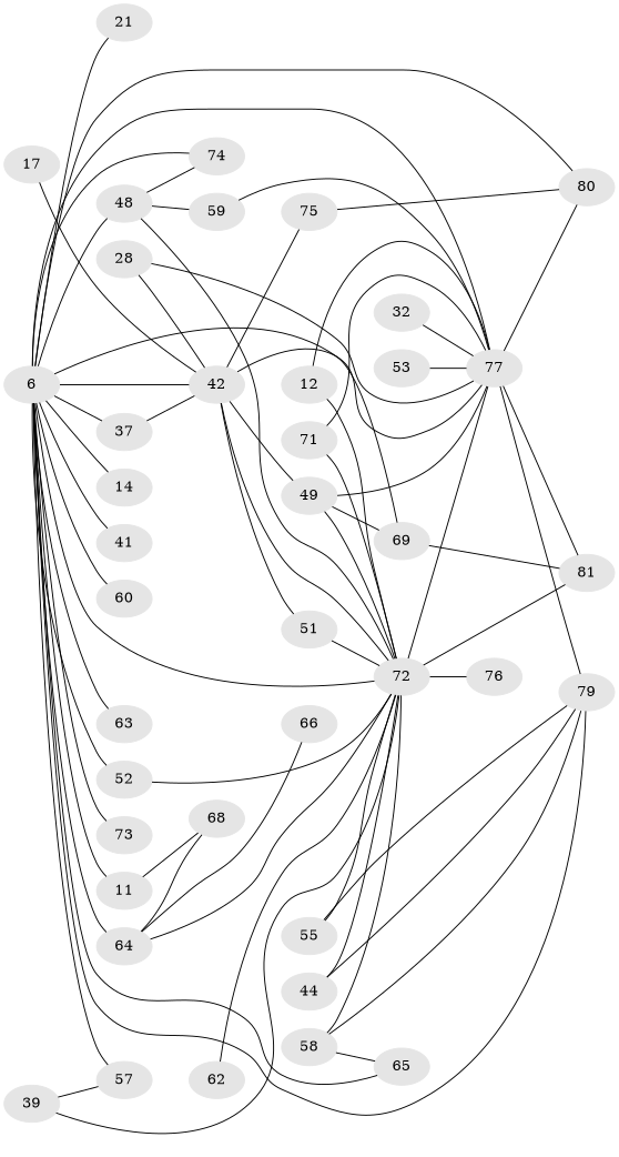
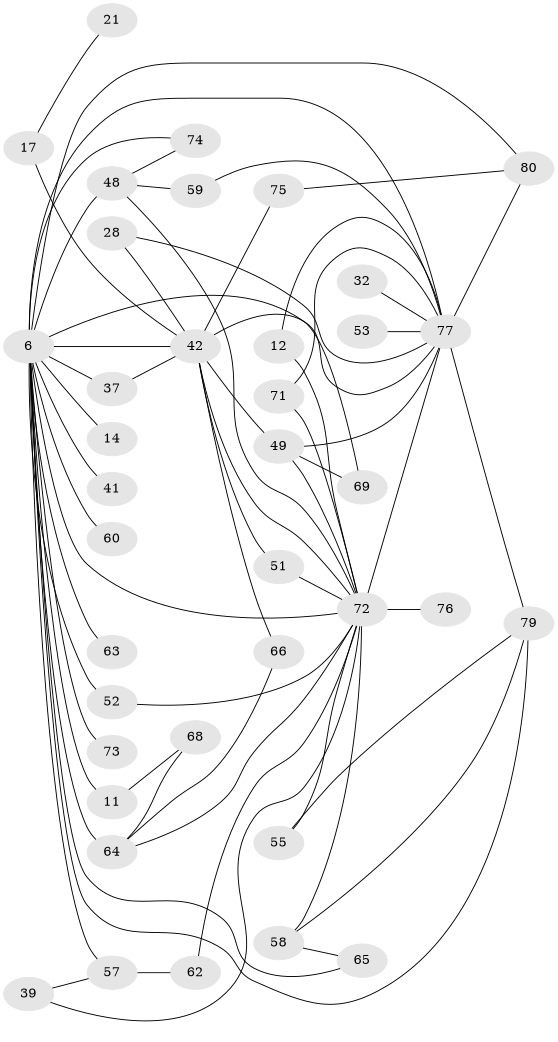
  graph {
    rankdir=LR
    node [color=gray90 style=filled]
    6 [super="+5+4"]
    11
    14
    21
    n5 [label=37]
    42 [super="+37+10"]
    n7 [label=41]
    48 [super="+31+35"]
    52 [super="+30"]
    57 [super="+12"]
    60
    63
    64 [super="+56+50"]
    65
    69 [super="+61"]
    72 [super="+67"]
    73
    74 [super="+70+26"]
    77 [super="+1+15+9"]
    79 [super="+54"]
    80 [super="+78"]
    68
    49 [super="+23+34"]
    51
    66
    75
    59
    62
-   81 [super="+24"]
    76
    17
    n32 [label=12]
    28
    32
    39
-   44
    53
    55
    58 [super="+33"]
    71
    6 -- 11 [weight=2]
    6 -- 14 [weight=2]
-   6 -- 21 [weight=2]
+   17 -- 21 [weight=2]
    6 -- n5
    6 -- 42 [weight=9]
    6 -- n7 [weight=2]
    6 -- 48 [weight=2]
    6 -- 52 [weight=2]
    6 -- 57 [weight=3]
    6 -- 60
    6 -- 63 [weight=2]
    6 -- 64 [weight=3]
    6 -- 65
    6 -- 69
    6 -- 72 [weight=10]
    6 -- 73 [weight=2]
    6 -- 74 [weight=4]
    6 -- 77 [weight=14]
    6 -- 79
    6 -- 80
    11 -- 68
    n5 -- 42
    42 -- 72 [weight=2]
    42 -- 77 [weight=7]
    42 -- 49
    42 -- 51
+   42 -- 66
    42 -- 75 [weight=2]
    48 -- 72
    48 -- 74
    48 -- 59
    52 -- 72
+   57 -- 62
    64 -- 72 [weight=2]
    64 -- 68
    64 -- 66
-   69 -- 81
    72 -- 77 [weight=5]
-   72 -- 81 [weight=2]
    72 -- 76
    77 -- 79 [weight=4]
    77 -- 80
-   77 -- 81
    49 -- 69
    49 -- 72 [weight=2]
    49 -- 77
    51 -- 72
    75 -- 80
    59 -- 77
    62 -- 72
    17 -- 42 [weight=2]
    n32 -- 72
    n32 -- 77
    28 -- 42
    28 -- 77
    32 -- 77 [weight=2]
    39 -- 57
    39 -- 72
-   44 -- 72
-   44 -- 79
    53 -- 77 [weight=2]
    55 -- 72
    55 -- 79
    58 -- 65
    58 -- 72 [weight=3]
    58 -- 79
    71 -- 72
    71 -- 77
  }
